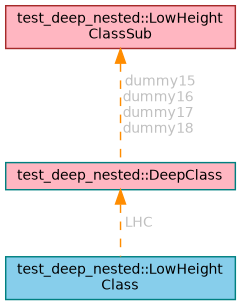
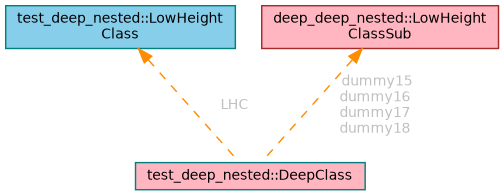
  digraph {
    fontname="DejaVu Sans"
    node [color=teal fillcolor=lightpink fontname="DejaVu Sans" fontsize=10 shape=box style=filled]
    edge [color=darkorange dir=back fontcolor=grey fontname="DejaVu Sans" fontsize=10 labelfontname=Helvetica labelfontsize=10 style=dashed]
    n1 [fontcolor=black height=0.2 label="test_deep_nested::DeepClass" width=0.4]
    n2 [fillcolor=skyblue height=0.2 label="test_deep_nested::LowHeight\lClass" width=0.4]
-   n3 [color=brown height=0.2 label="test_deep_nested::LowHeight\lClassSub" width=0.4]
-   n1 -> n2 [label=" LHC"]
+   n3 [color=brown height=0.2 label="deep_deep_nested::LowHeight\lClassSub" width=0.4]
+   n2 -> n1 [label=" LHC"]
    n3 -> n1 [label=" dummy15\ndummy16\ndummy17\ndummy18"]
  }
